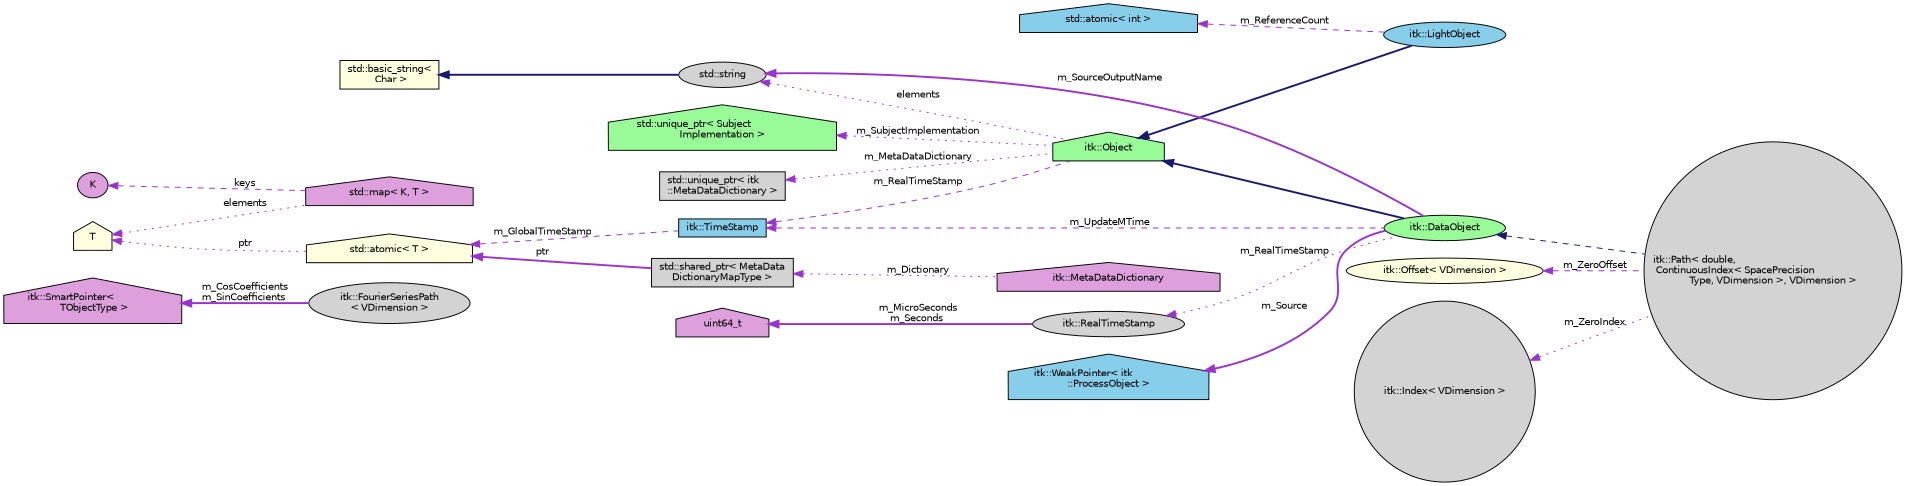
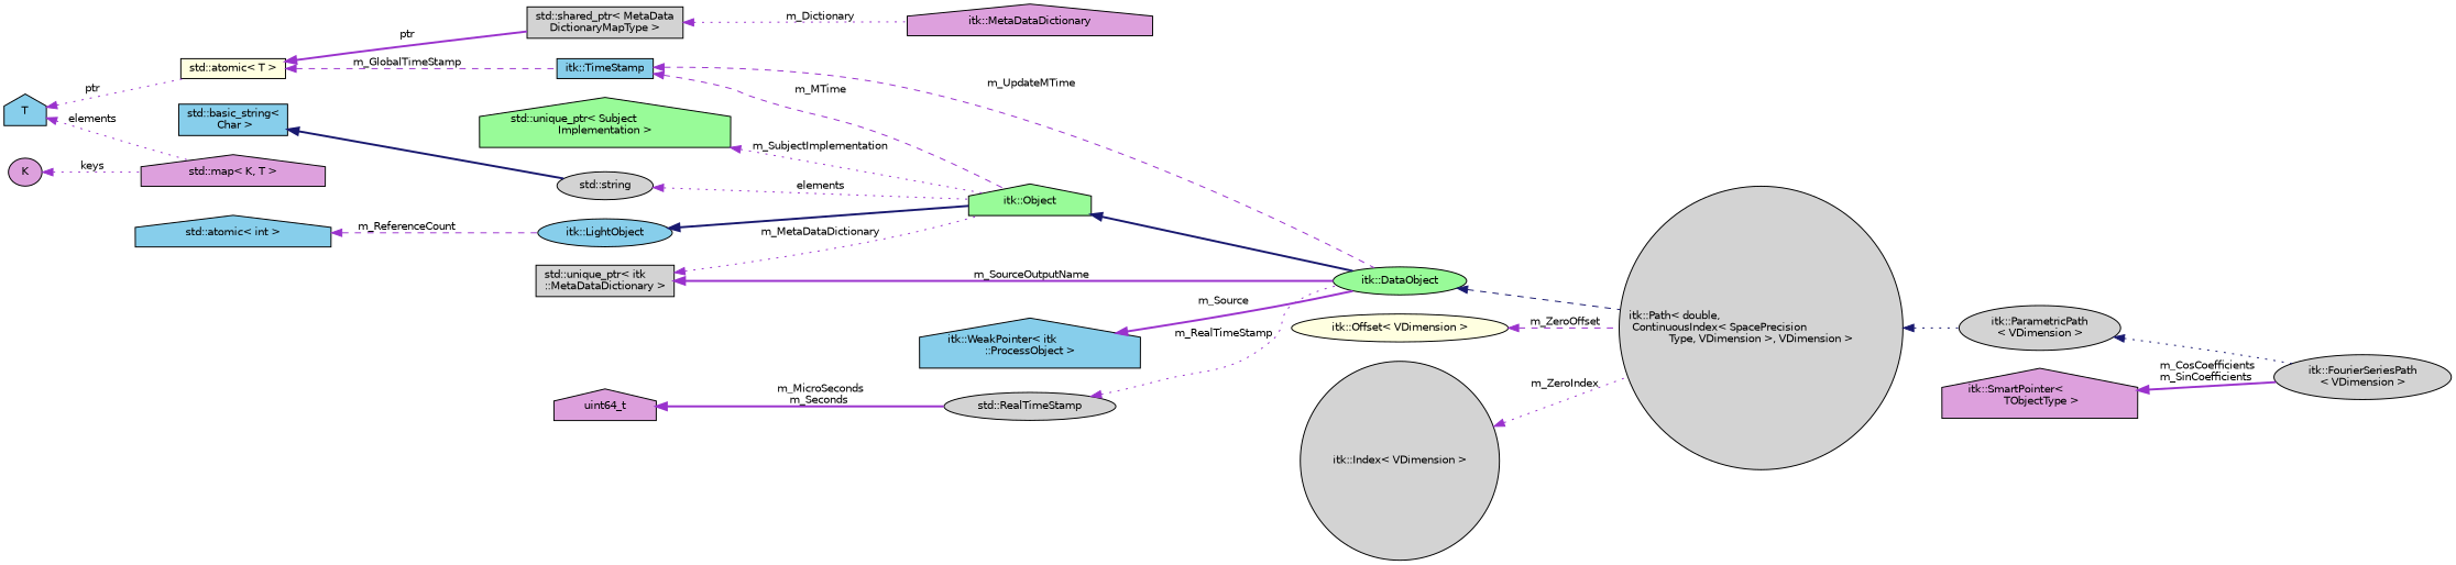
  digraph {
    rankdir=LR
    node [color=black fillcolor=lightgrey fontname=Helvetica fontsize=10 shape=house style=filled]
    edge [color=darkorchid3 dir=back fontname=Helvetica fontsize=10 labelfontname=Helvetica labelfontsize=10 style=dotted]
    n1 [fontcolor=black height=0.2 label="itk::FourierSeriesPath\l\< VDimension \>" shape=ellipse width=0.4]
+   n2 [height=0.2 label="itk::ParametricPath\l\< VDimension \>" shape=ellipse width=0.4]
    n3 [height=0.2 label="itk::Path\< double,\l ContinuousIndex\< SpacePrecision\lType, VDimension \>, VDimension \>" shape=circle width=0.4]
    n4 [fillcolor=palegreen height=0.2 label="itk::DataObject" shape=ellipse width=0.4]
    n5 [fillcolor=palegreen height=0.2 label="itk::Object" width=0.4]
    n6 [fillcolor=skyblue height=0.2 label="itk::LightObject" shape=ellipse width=0.4]
    n7 [fillcolor=skyblue height=0.2 label="std::atomic\< int \>" width=0.4]
    n8 [fillcolor=skyblue height=0.2 label="itk::TimeStamp" shape=box width=0.4]
-   n9 [fillcolor=lightyellow height=0.2 label="std::atomic\< T \>" width=0.4]
+   n9 [fillcolor=lightyellow height=0.2 label="std::atomic\< T \>" shape=box width=0.4]
    n10 [height=0.2 label="std::shared_ptr\< MetaData\lDictionaryMapType \>" shape=box width=0.4]
-   n11 [fillcolor=lightyellow height=0.2 label=T width=0.4]
+   n11 [fillcolor=skyblue height=0.2 label=T width=0.4]
    n12 [fillcolor=plum height=0.2 label="std::map\< K, T \>" width=0.4]
    n13 [fillcolor=palegreen height=0.2 label="std::unique_ptr\< Subject\lImplementation \>" width=0.4]
    n14 [height=0.2 label="std::unique_ptr\< itk\l::MetaDataDictionary \>" shape=box width=0.4]
    n15 [fillcolor=plum height=0.2 label="itk::MetaDataDictionary" width=0.4]
    n16 [fillcolor=plum height=0.2 label=K shape=ellipse width=0.4]
    n17 [height=0.2 label="std::string" shape=ellipse width=0.4]
-   n18 [fillcolor=lightyellow height=0.2 label="std::basic_string\<\l Char \>" shape=box width=0.4]
+   n18 [fillcolor=skyblue height=0.2 label="std::basic_string\<\l Char \>" shape=box width=0.4]
    n19 [fillcolor=skyblue height=0.2 label="itk::WeakPointer\< itk\l::ProcessObject \>" width=0.4]
-   n20 [height=0.2 label="itk::RealTimeStamp" shape=ellipse width=0.4]
+   n20 [height=0.2 label="std::RealTimeStamp" shape=ellipse width=0.4]
    n21 [fillcolor=plum height=0.2 label=uint64_t width=0.4]
    n22 [fillcolor=lightyellow height=0.2 label="itk::Offset\< VDimension \>" shape=ellipse width=0.4]
    n23 [height=0.2 label="itk::Index\< VDimension \>" shape=circle width=0.4]
    n24 [fillcolor=plum height=0.2 label="itk::SmartPointer\<\l TObjectType \>" width=0.4]
+   n2 -> n1 [color=midnightblue]
+   n3 -> n2 [color=midnightblue]
    n4 -> n3 [color=midnightblue style=dashed]
    n5 -> n4 [color=midnightblue style=bold]
-   n5 -> n6 [color=midnightblue style=bold]
+   n6 -> n5 [color=midnightblue style=bold]
    n7 -> n6 [label=" m_ReferenceCount" style=dashed]
    n8 -> n4 [label=" m_UpdateMTime" style=dashed]
-   n8 -> n5 [label=" m_RealTimeStamp" style=dashed]
+   n8 -> n5 [label=" m_MTime" style=dashed]
    n9 -> n8 [label=" m_GlobalTimeStamp" style=dashed]
    n9 -> n10 [label=" ptr" style=bold]
    n10 -> n15 [label=" m_Dictionary"]
    n11 -> n9 [label=" ptr"]
    n11 -> n12 [label=" elements"]
    n13 -> n5 [label=" m_SubjectImplementation"]
    n14 -> n5 [label=" m_MetaDataDictionary"]
-   n16 -> n12 [label=" keys" style=dashed]
-   n17 -> n4 [label=" m_SourceOutputName" style=bold]
+   n16 -> n12 [label=" keys"]
+   n14 -> n4 [label=" m_SourceOutputName" style=bold]
    n17 -> n5 [label=" elements"]
    n18 -> n17 [color=midnightblue style=bold]
    n19 -> n4 [label=" m_Source" style=bold]
    n20 -> n4 [label=" m_RealTimeStamp"]
    n21 -> n20 [label=" m_MicroSeconds\nm_Seconds" style=bold]
    n22 -> n3 [label=" m_ZeroOffset" style=dashed]
    n23 -> n3 [label=" m_ZeroIndex"]
    n24 -> n1 [label=" m_CosCoefficients\nm_SinCoefficients" style=bold]
  }
